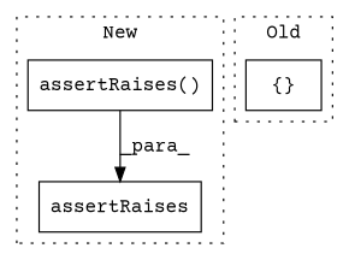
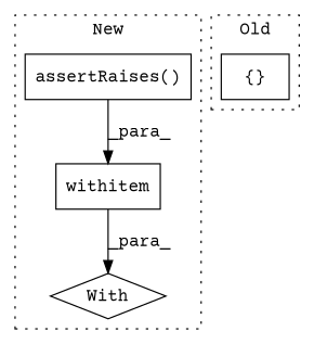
  digraph {
    fontname="Courier Prime"
    node [shape=box fontname="Courier Prime"]
    edge [fontname="Courier Prime"]
    n1 [a=75 l="18,1" label="assertRaises()" s="2614,2660"]
-   n3 [a=49 l=4 label=assertRaises s=2614]
+   n2 [a=39 l="5,57" label=With s="2609,2618" shape=diamond]
+   n3 [a=49 l=4 label=withitem s=2614]
    n4 [a=59 l="1,0" label="{}" s="2498,2507"]
    subgraph cluster_1 {
      label=New
      style=dotted
      n1
+     n2
      n3
    }
    subgraph cluster_2 {
      label=Old
      style=dotted
      n4
    }
    n1 -> n3 [label=_para_]
+   n3 -> n2 [label=_para_]
  }
